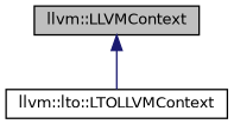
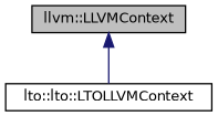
  digraph {
    node [color=black fontname=Helvetica fontsize=10 shape=box]
    n1 [fillcolor=grey75 fontcolor=black height=0.2 label="llvm::LLVMContext" style=filled width=0.4]
-   n2 [height=0.2 label="llvm::lto::LTOLLVMContext" width=0.4]
+   n2 [height=0.2 label="lto::lto::LTOLLVMContext" width=0.4]
    n1 -> n2 [color=midnightblue dir=back fontname=Helvetica fontsize=10 labelfontname=Helvetica labelfontsize=10 style=solid]
  }
